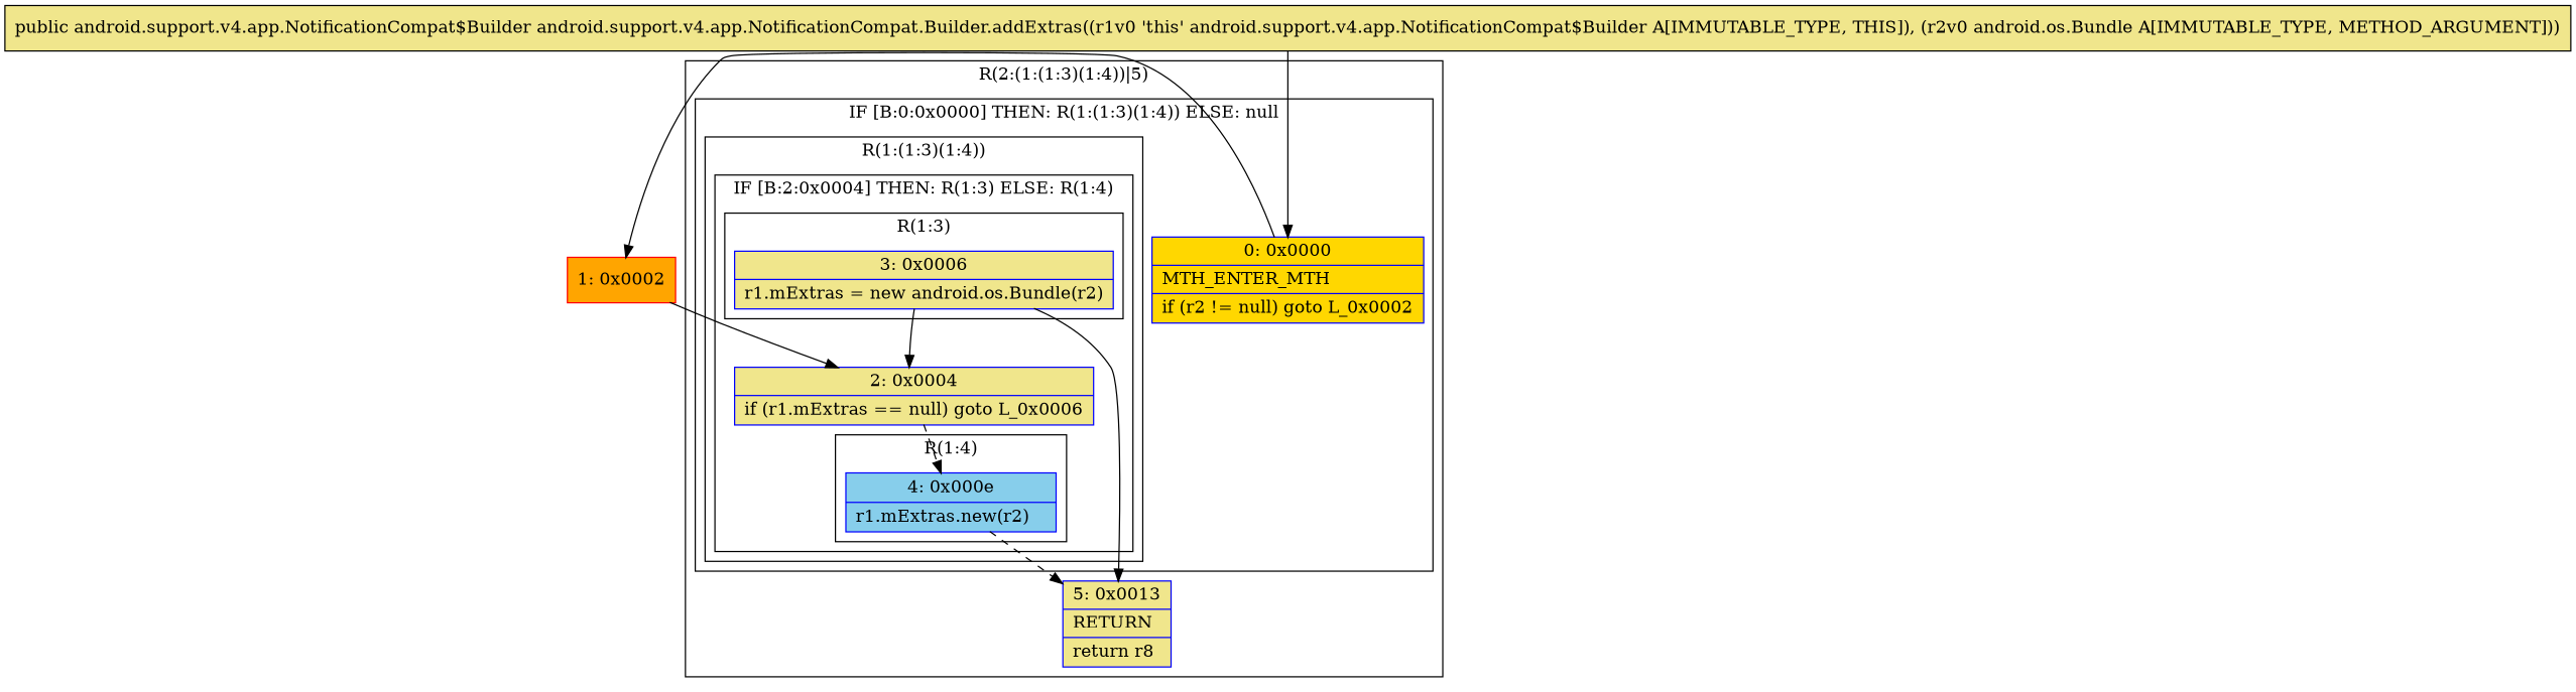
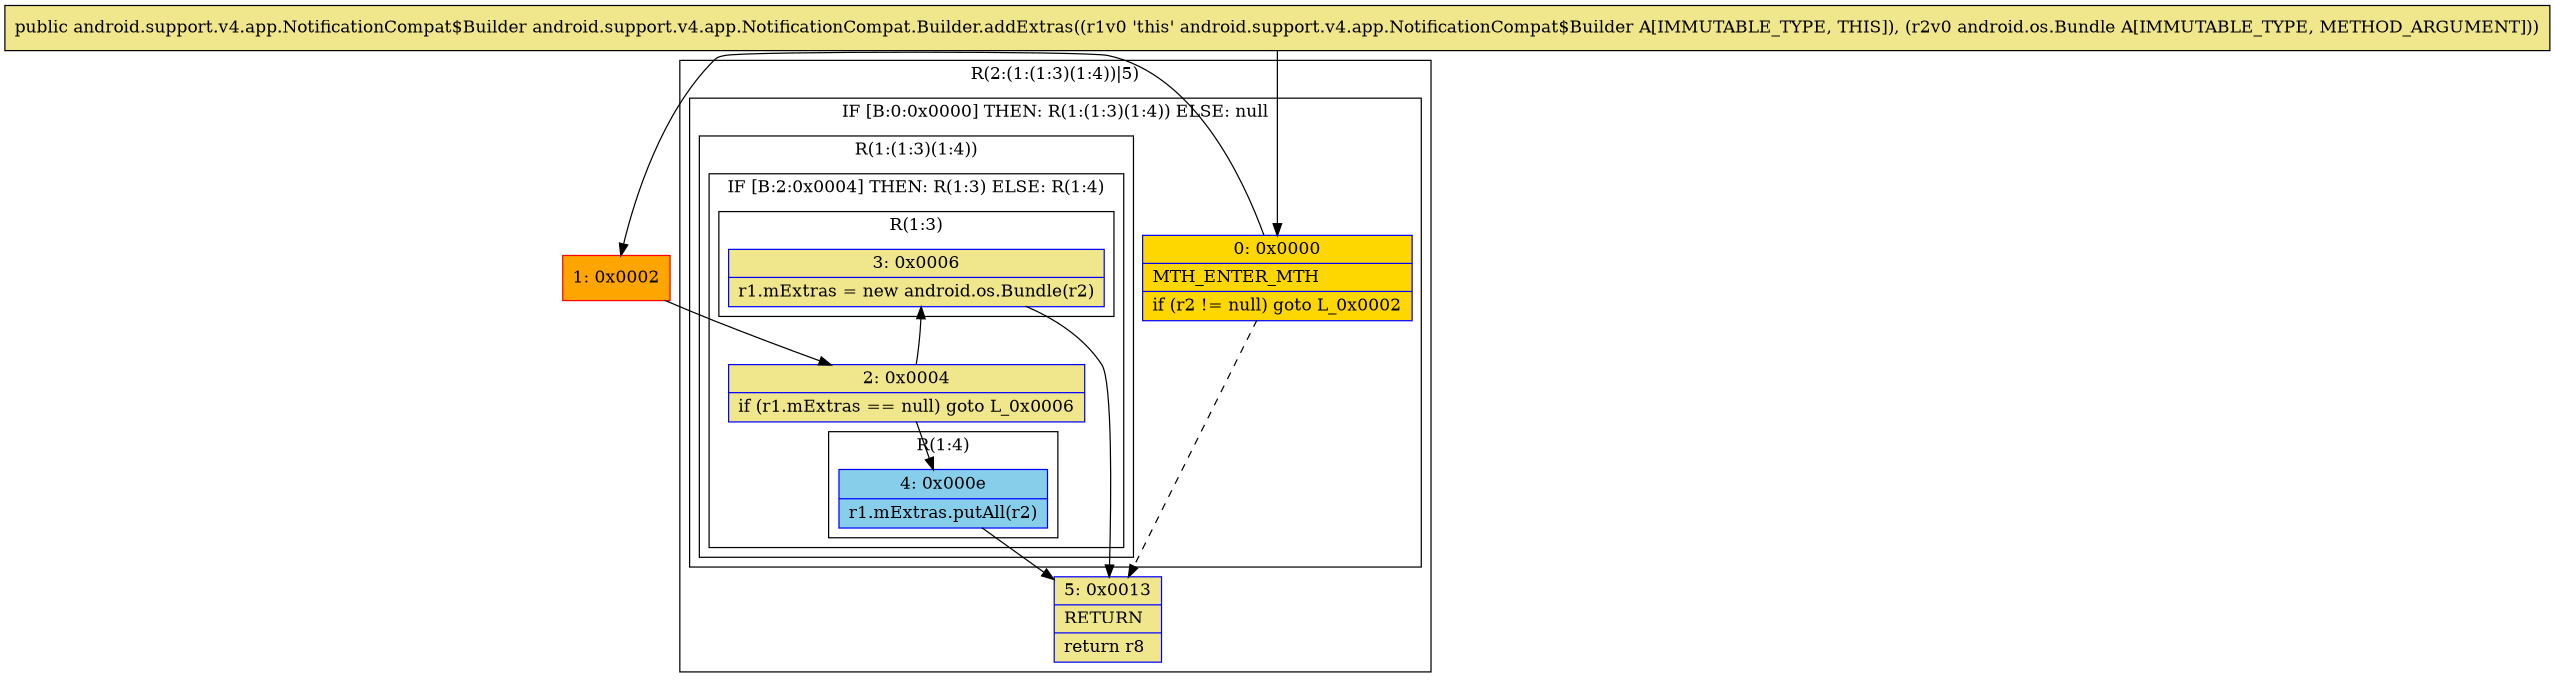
  digraph {
    node [color=blue fillcolor=khaki shape=record style=filled]
    n1 [label="{3\:\ 0x0006|r1.mExtras = new android.os.Bundle(r2)\l}"]
-   n2 [fillcolor=skyblue label="{4\:\ 0x000e|r1.mExtras.new(r2)\l}"]
+   n2 [fillcolor=skyblue label="{4\:\ 0x000e|r1.mExtras.putAll(r2)\l}"]
    n3 [label="{2\:\ 0x0004|if (r1.mExtras == null) goto L_0x0006\l}"]
    n4 [fillcolor=gold label="{0\:\ 0x0000|MTH_ENTER_MTH\l|if (r2 != null) goto L_0x0002\l}"]
    n5 [label="{5\:\ 0x0013|RETURN\l|return r8\l}"]
    n6 [color=red fillcolor=orange label="{1\:\ 0x0002}"]
    n7 [label="{public android.support.v4.app.NotificationCompat$Builder android.support.v4.app.NotificationCompat.Builder.addExtras((r1v0 'this' android.support.v4.app.NotificationCompat$Builder A[IMMUTABLE_TYPE, THIS]), (r2v0 android.os.Bundle A[IMMUTABLE_TYPE, METHOD_ARGUMENT])) }" color=""]
    subgraph cluster_1 {
      label="R(2:(1:(1:3)(1:4))|5)"
      n5
      subgraph cluster_2 {
        label="IF [B:0:0x0000] THEN: R(1:(1:3)(1:4)) ELSE: null"
        n4
        subgraph cluster_3 {
          label="R(1:(1:3)(1:4))"
          subgraph cluster_4 {
            label="IF [B:2:0x0004] THEN: R(1:3) ELSE: R(1:4)"
            n3
            subgraph cluster_5 {
              label="R(1:3)"
              n1
            }
            subgraph cluster_6 {
              label="R(1:4)"
              n2
            }
          }
        }
      }
    }
    n1 -> n5
-   n2 -> n5 [style=dashed]
-   n1 -> n3
-   n3 -> n2 [style=dashed]
+   n2 -> n5
+   n3 -> n1
+   n3 -> n2 [style=solid]
+   n4 -> n5 [style=dashed]
    n4 -> n6
    n6 -> n3
    n7 -> n4
  }
